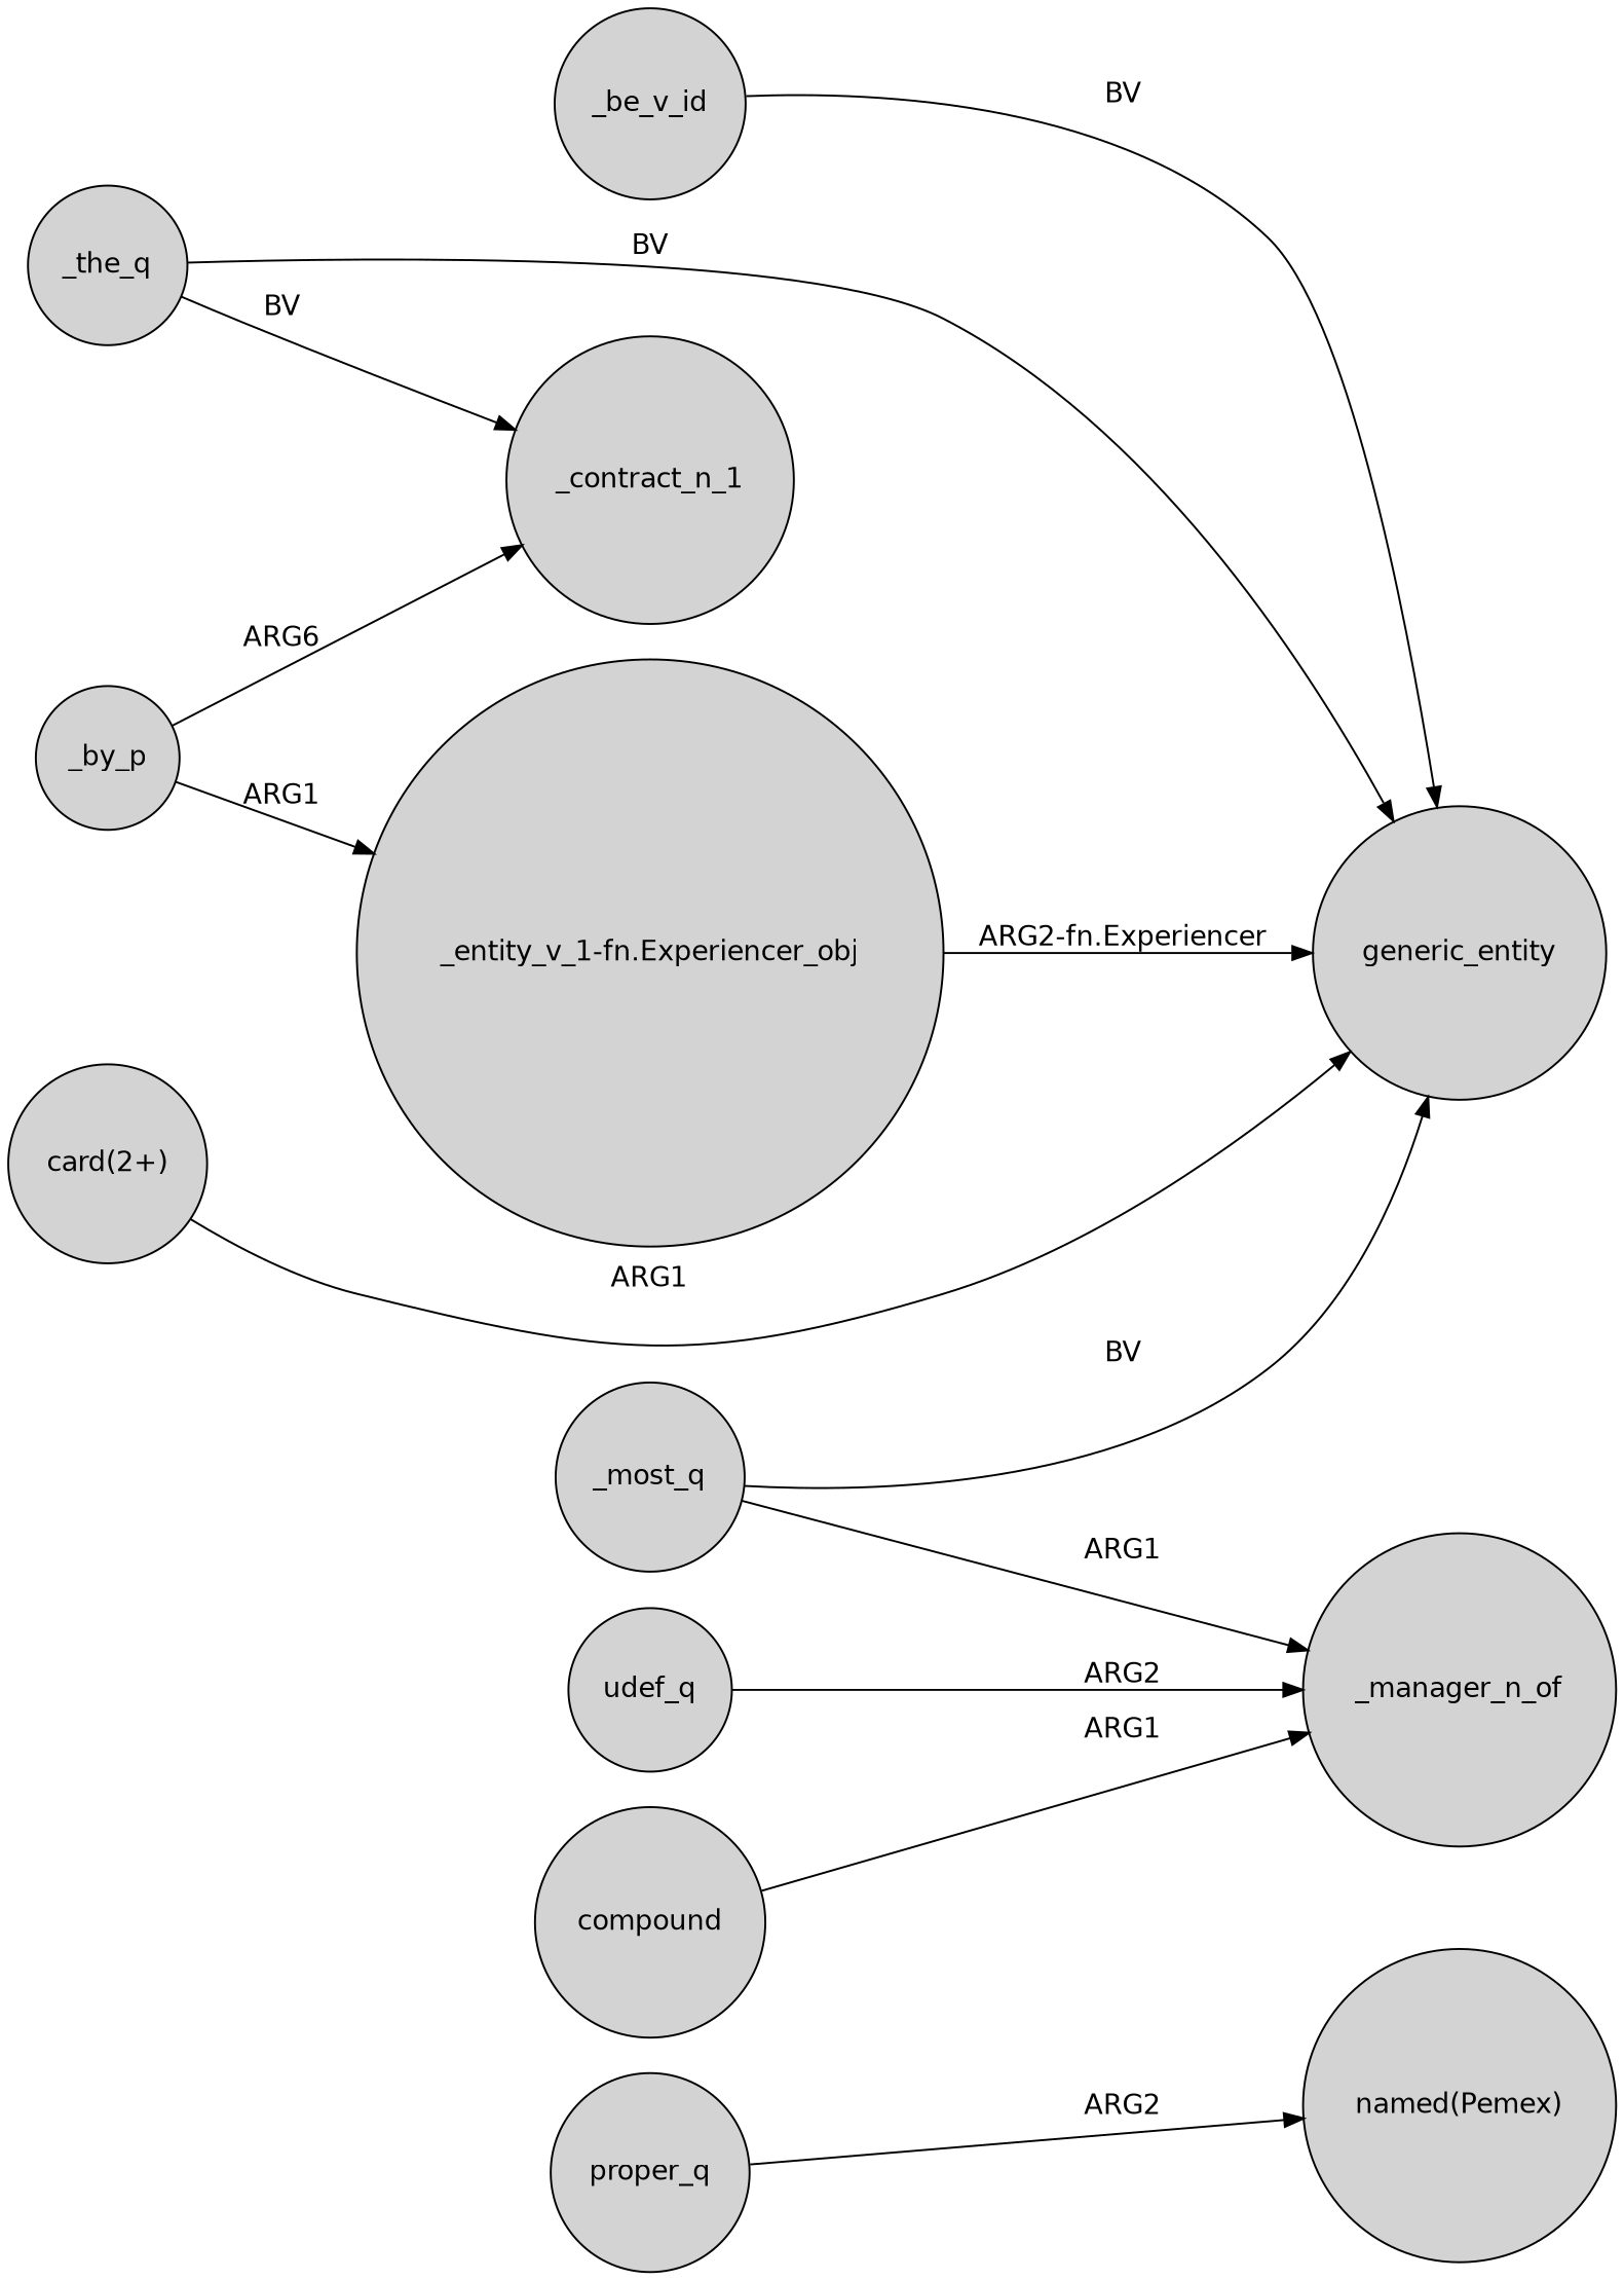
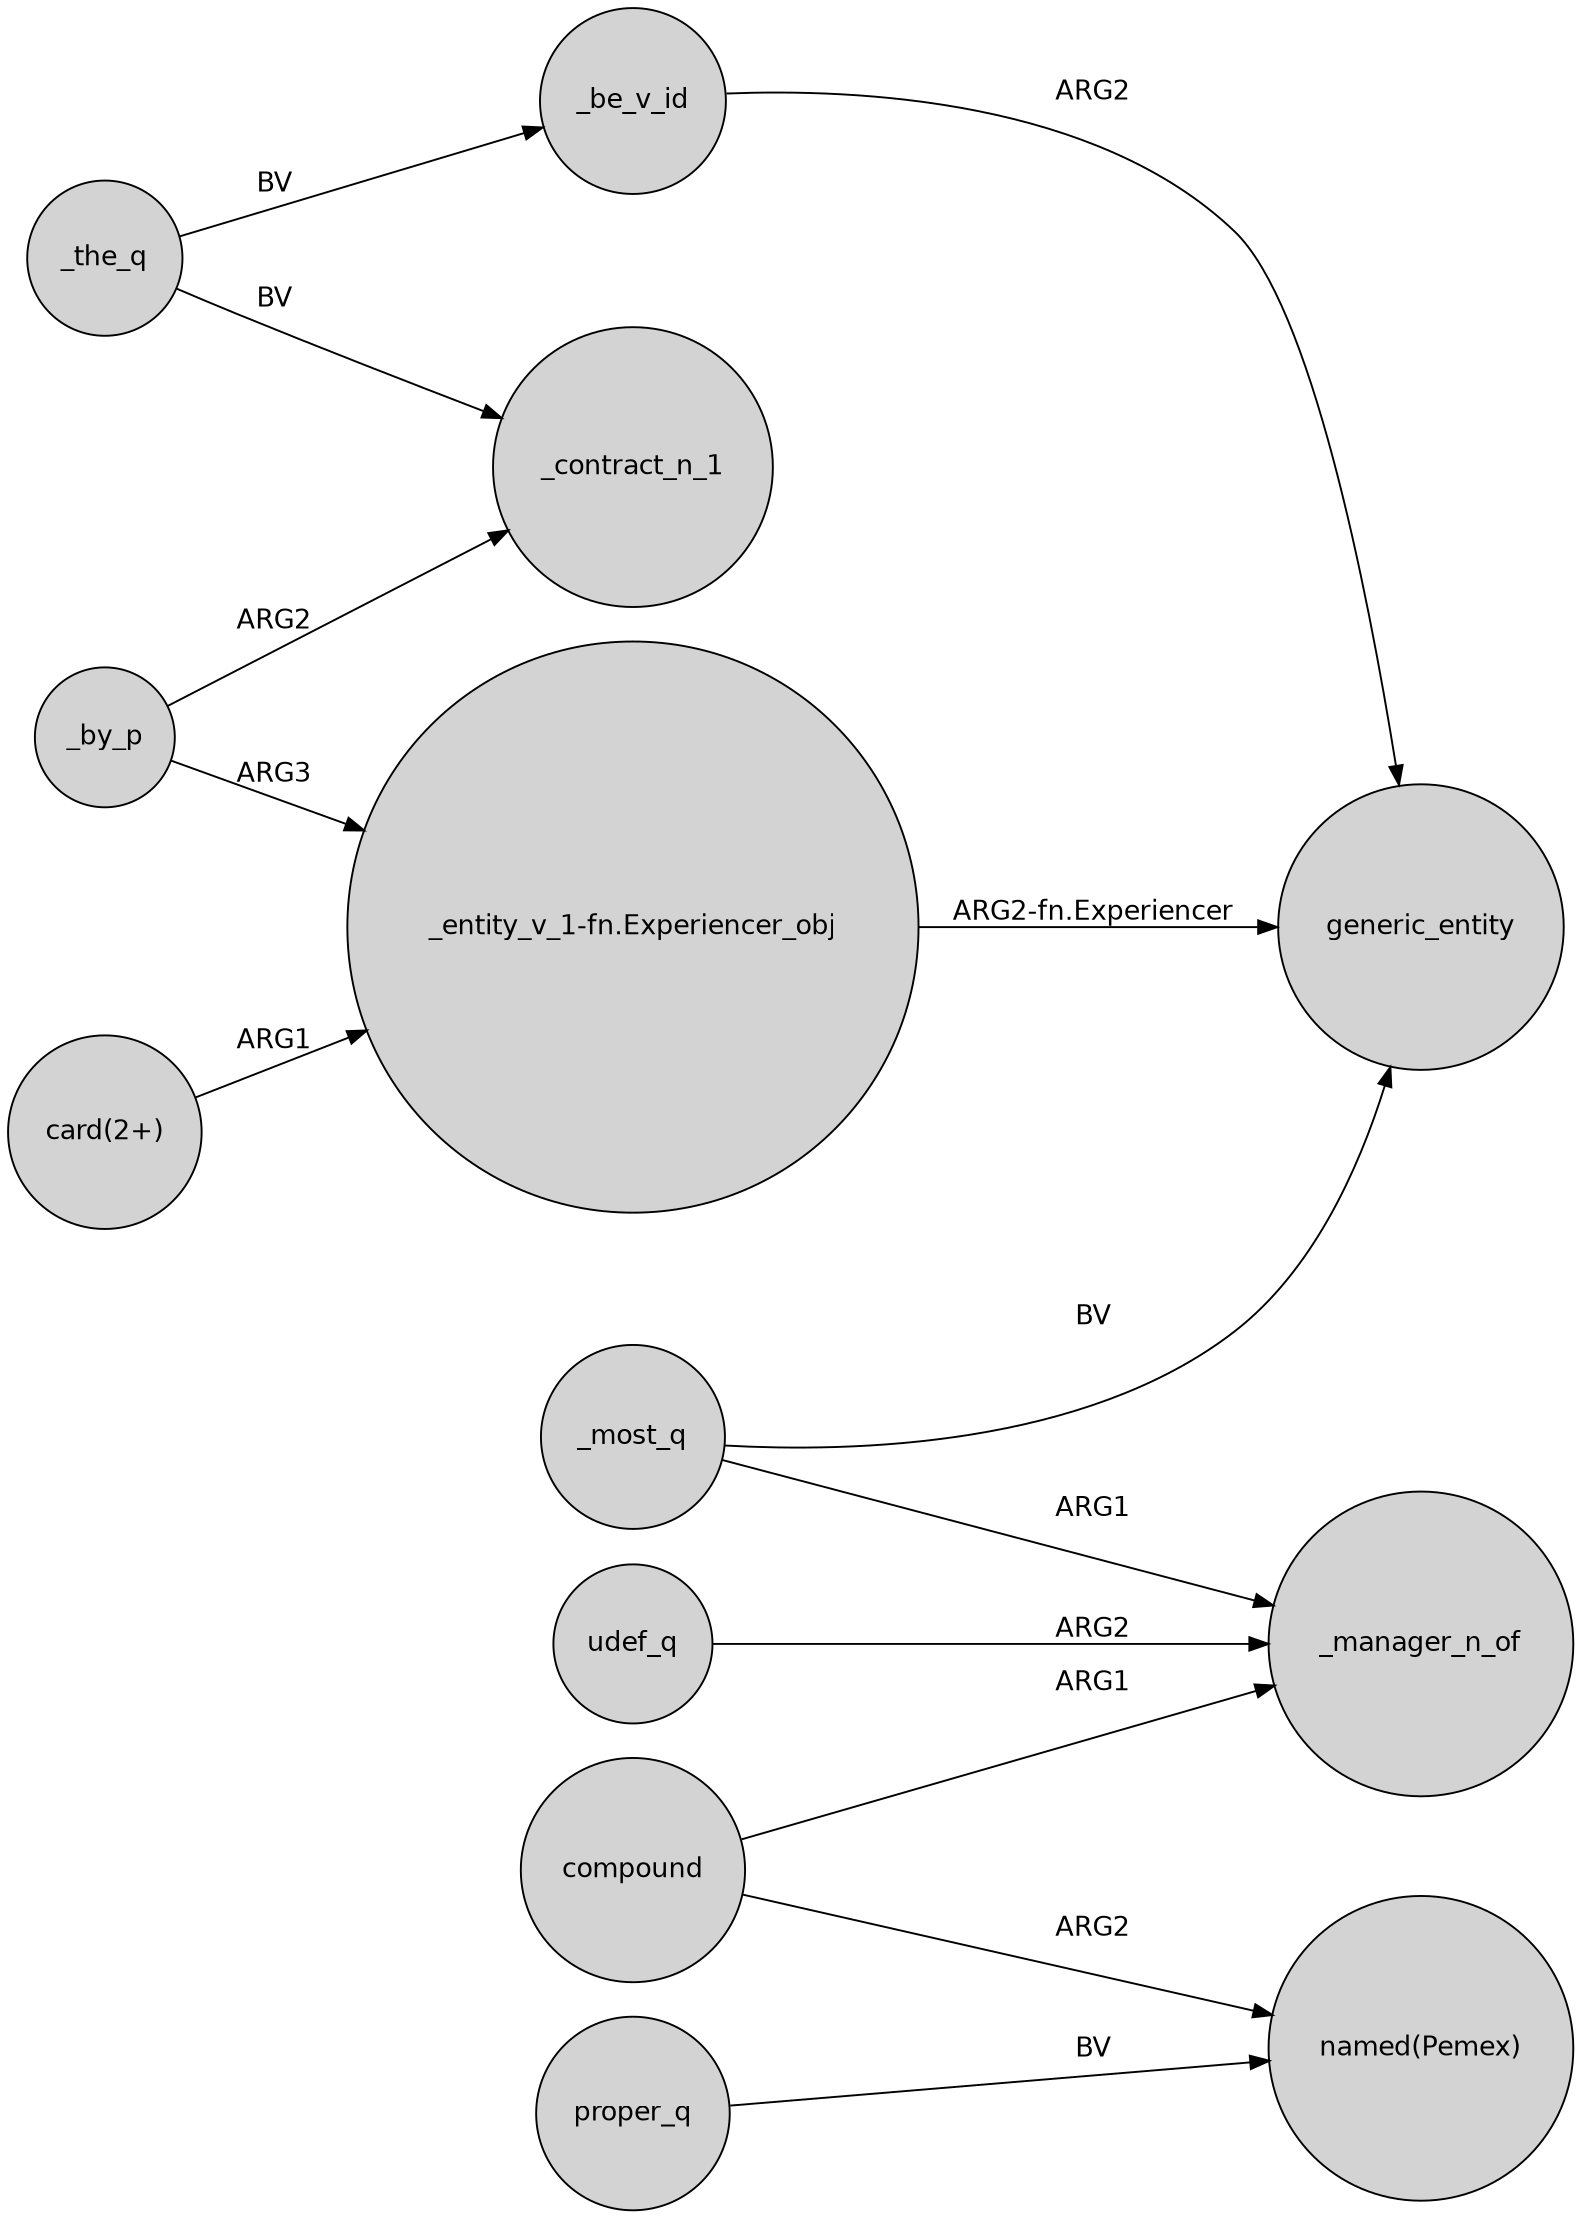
  digraph {
    fontname="DejaVu Sans"
    rankdir=LR
    node [fontname="DejaVu Sans" shape=circle style=filled]
    edge [fontname="DejaVu Sans"]
    _the_q
    generic_entity
    _contract_n_1
    compound
    _manager_n_of
    "named(Pemex)"
    _be_v_id
    n8 [label="_entity_v_1-fn.Experiencer_obj"]
    proper_q
    _by_p
    "card(2+)"
    _most_q
    udef_q
-   _the_q -> generic_entity [label=BV]
+   _the_q -> _be_v_id [label=BV]
    _the_q -> _contract_n_1 [label=BV]
    compound -> _manager_n_of [label=ARG1]
-   _be_v_id -> generic_entity [label=BV]
+   compound -> "named(Pemex)" [label=ARG2]
+   _be_v_id -> generic_entity [label=ARG2]
    n8 -> generic_entity [label="ARG2-fn.Experiencer"]
-   proper_q -> "named(Pemex)" [label=ARG2]
-   _by_p -> _contract_n_1 [label=ARG6]
-   _by_p -> n8 [label=ARG1]
-   "card(2+)" -> generic_entity [label=ARG1]
+   proper_q -> "named(Pemex)" [label=BV]
+   _by_p -> _contract_n_1 [label=ARG2]
+   _by_p -> n8 [label=ARG3]
+   "card(2+)" -> n8 [label=ARG1]
    _most_q -> generic_entity [label=BV]
    _most_q -> _manager_n_of [label=ARG1]
    udef_q -> _manager_n_of [label=ARG2]
  }
